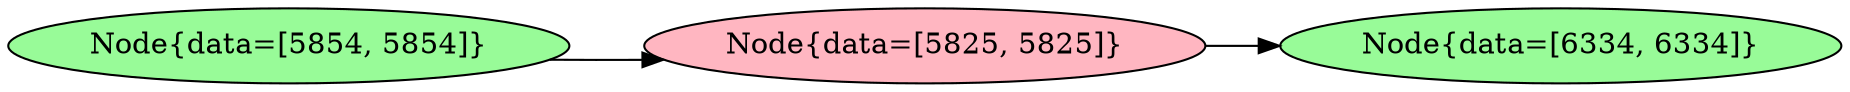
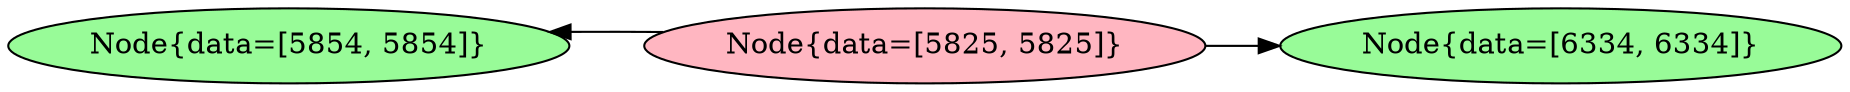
  digraph {
    rankdir=LR
    node [fillcolor=palegreen style=filled]
    n1 [label="Node{data=[5854, 5854]}"]
    n2 [fillcolor=lightpink label="Node{data=[5825, 5825]}"]
    n3 [label="Node{data=[6334, 6334]}"]
-   n1 -> n2
+   n2 -> n1
    n2 -> n3
  }
